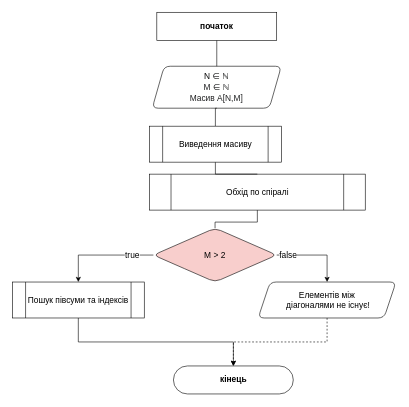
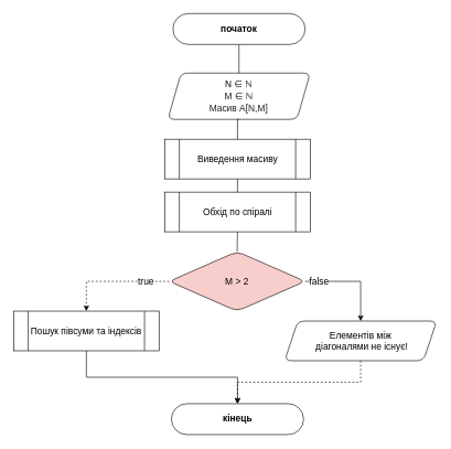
  <mxCell id="0" />
  <mxCell id="1" parent="0" />
  <mxCell id="2" value="&lt;span style=&quot;font-size: 14px ; background-color: rgb(255 , 255 , 255)&quot;&gt;N&lt;/span&gt;&lt;span style=&quot;font-size: 14px ; background-color: rgb(255 , 255 , 255)&quot;&gt;&amp;nbsp;&lt;/span&gt;&lt;span style=&quot;color: rgb(32 , 33 , 34) ; font-family: sans-serif ; font-size: 14px ; background-color: rgb(255 , 255 , 255)&quot;&gt;∈&amp;nbsp;&lt;/span&gt;&lt;span style=&quot;color: rgb(32, 33, 34); font-family: &amp;quot;nimbus roman no9 l&amp;quot;, &amp;quot;times new roman&amp;quot;, times, serif; font-size: 14px; background-color: rgb(255, 255, 255);&quot;&gt;ℕ&lt;/span&gt;&lt;span style=&quot;color: rgb(32 , 33 , 34) ; font-family: sans-serif ; font-size: 14px ; background-color: rgb(255 , 255 , 255)&quot;&gt;&lt;br style=&quot;font-size: 14px;&quot;&gt;M&lt;/span&gt;&amp;nbsp;&lt;span style=&quot;color: rgb(32, 33, 34); font-family: sans-serif; background-color: rgb(255, 255, 255); font-size: 14px;&quot;&gt;∈&amp;nbsp;&lt;/span&gt;&lt;span style=&quot;color: rgb(32, 33, 34); font-family: &amp;quot;nimbus roman no9 l&amp;quot;, &amp;quot;times new roman&amp;quot;, times, serif; font-size: 14px; background-color: rgb(255, 255, 255);&quot;&gt;ℕ&lt;br style=&quot;font-size: 14px;&quot;&gt;&lt;/span&gt;&lt;span style=&quot;color: rgb(32 , 33 , 34) ; font-family: sans-serif ; font-size: 14px ; background-color: rgb(255 , 255 , 255)&quot;&gt;Масив A[N,M]&lt;br style=&quot;font-size: 14px;&quot;&gt;&lt;/span&gt;" style="shape=parallelogram;perimeter=parallelogramPerimeter;whiteSpace=wrap;html=1;fixedSize=1;fontSize=14;rounded=1;" parent="1" vertex="1"><mxGeometry x="253.27" y="110" width="215.39" height="70" as="geometry" /></mxCell>
  <mxCell id="3" style="edgeStyle=orthogonalEdgeStyle;rounded=0;orthogonalLoop=1;jettySize=auto;html=1;exitX=0.5;exitY=1;exitDx=0;exitDy=0;endArrow=none;endFill=0;entryX=0.5;entryY=0;entryDx=0;entryDy=0;fontSize=14;" parent="1" source="2" target="10" edge="1"><mxGeometry x="130" y="170" as="geometry"><mxPoint x="120" y="240" as="targetPoint" /></mxGeometry></mxCell>
  <mxCell id="4" style="edgeStyle=orthogonalEdgeStyle;rounded=0;orthogonalLoop=1;jettySize=auto;html=1;exitX=0.5;exitY=1;exitDx=0;exitDy=0;entryX=0.5;entryY=0;entryDx=0;entryDy=0;fontSize=14;startArrow=none;startFill=0;endArrow=none;endFill=0;" parent="1" source="5" target="2" edge="1"><mxGeometry relative="1" as="geometry" /></mxCell>
- <mxCell id="5" value="&lt;b style=&quot;font-size: 14px;&quot;&gt;&lt;font style=&quot;font-size: 14px;&quot;&gt;початок&lt;/font&gt;&lt;/b&gt;" style="whiteSpace=wrap;html=1;arcSize=50;fontSize=14;rounded=0;" parent="1" vertex="1"><mxGeometry x="260.97" y="20" width="200" height="46.73" as="geometry" /></mxCell>
- <mxCell id="6" value="&lt;b style=&quot;font-size: 14px;&quot;&gt;&lt;font style=&quot;font-size: 14px;&quot;&gt;кінець&lt;/font&gt;&lt;/b&gt;" style="rounded=1;whiteSpace=wrap;html=1;arcSize=50;fontSize=14;" parent="1" vertex="1"><mxGeometry x="288.66" y="610" width="200" height="46.73" as="geometry" /></mxCell>
+ <mxCell id="5" value="&lt;b style=&quot;font-size: 14px;&quot;&gt;&lt;font style=&quot;font-size: 14px;&quot;&gt;початок&lt;/font&gt;&lt;/b&gt;" style="rounded=1;whiteSpace=wrap;html=1;arcSize=50;fontSize=14;" parent="1" vertex="1"><mxGeometry x="260.97" y="20" width="200" height="46.73" as="geometry" /></mxCell>
+ <mxCell id="6" value="&lt;b style=&quot;font-size: 14px;&quot;&gt;&lt;font style=&quot;font-size: 14px;&quot;&gt;кінець&lt;/font&gt;&lt;/b&gt;" style="rounded=1;whiteSpace=wrap;html=1;arcSize=50;fontSize=14;" parent="1" vertex="1"><mxGeometry x="258.66" y="610" width="200" height="46.73" as="geometry" /></mxCell>
  <mxCell id="7" style="edgeStyle=orthogonalEdgeStyle;rounded=0;orthogonalLoop=1;jettySize=auto;html=1;exitX=0.5;exitY=1;exitDx=0;exitDy=0;entryX=0.5;entryY=0;entryDx=0;entryDy=0;fontFamily=Helvetica;endArrow=none;endFill=0;fontSize=14;" edge="1" parent="1" source="8" target="13"><mxGeometry relative="1" as="geometry" /></mxCell>
- <mxCell id="8" value="&lt;font face=&quot;Helvetica&quot; style=&quot;font-size: 14px;&quot;&gt;Обхід по спіралі&lt;/font&gt;" style="shape=process;whiteSpace=wrap;html=1;backgroundOutline=1;labelBackgroundColor=#FFFFFF;fontFamily=Comic Sans MS;fontSize=14;" vertex="1" parent="1"><mxGeometry x="248.66" y="290" width="360" height="60" as="geometry" /></mxCell>
+ <mxCell id="8" value="&lt;font face=&quot;Helvetica&quot; style=&quot;font-size: 14px;&quot;&gt;Обхід по спіралі&lt;/font&gt;" style="shape=process;whiteSpace=wrap;html=1;backgroundOutline=1;labelBackgroundColor=#FFFFFF;fontFamily=Comic Sans MS;fontSize=14;" vertex="1" parent="1"><mxGeometry x="248.66" y="290" width="220" height="60" as="geometry" /></mxCell>
  <mxCell id="9" style="edgeStyle=orthogonalEdgeStyle;rounded=0;orthogonalLoop=1;jettySize=auto;html=1;exitX=0.5;exitY=1;exitDx=0;exitDy=0;entryX=0.5;entryY=0;entryDx=0;entryDy=0;fontFamily=Helvetica;endArrow=none;endFill=0;fontSize=14;" edge="1" parent="1" source="10" target="8"><mxGeometry relative="1" as="geometry" /></mxCell>
  <mxCell id="10" value="&lt;font face=&quot;Helvetica&quot; style=&quot;font-size: 14px;&quot;&gt;Виведення масиву&lt;/font&gt;" style="shape=process;whiteSpace=wrap;html=1;backgroundOutline=1;labelBackgroundColor=#FFFFFF;fontFamily=Comic Sans MS;fontSize=14;" vertex="1" parent="1"><mxGeometry x="248.66" y="210" width="220" height="60" as="geometry" /></mxCell>
- <mxCell id="11" value="true" style="edgeStyle=orthogonalEdgeStyle;rounded=0;orthogonalLoop=1;jettySize=auto;html=1;exitX=0;exitY=0.5;exitDx=0;exitDy=0;fontFamily=Helvetica;endArrow=classic;endFill=1;fontSize=14;startFill=0;entryX=0.5;entryY=0;entryDx=0;entryDy=0;" edge="1" parent="1" source="13" target="15"><mxGeometry x="-0.585" relative="1" as="geometry"><mxPoint x="240" y="500" as="targetPoint" /><mxPoint as="offset" /></mxGeometry></mxCell>
+ <mxCell id="11" value="true" style="edgeStyle=orthogonalEdgeStyle;rounded=0;orthogonalLoop=1;jettySize=auto;html=1;exitX=0;exitY=0.5;exitDx=0;exitDy=0;fontFamily=Helvetica;endArrow=classic;endFill=1;fontSize=14;startFill=0;entryX=0.5;entryY=0;entryDx=0;entryDy=0;dashed=1;" edge="1" parent="1" source="13" target="15"><mxGeometry x="-0.585" relative="1" as="geometry"><mxPoint x="240" y="500" as="targetPoint" /><mxPoint as="offset" /></mxGeometry></mxCell>
  <mxCell id="12" value="false" style="edgeStyle=orthogonalEdgeStyle;rounded=0;orthogonalLoop=1;jettySize=auto;html=1;exitX=1;exitY=0.5;exitDx=0;exitDy=0;entryX=0.5;entryY=0;entryDx=0;entryDy=0;fontFamily=Helvetica;endArrow=classic;endFill=1;fontSize=14;startFill=0;" edge="1" parent="1" source="13" target="17"><mxGeometry x="-0.705" relative="1" as="geometry"><mxPoint as="offset" /></mxGeometry></mxCell>
  <mxCell id="13" value="M &amp;gt; 2" style="rhombus;whiteSpace=wrap;html=1;verticalAlign=middle;flipV=1;rounded=1;fontSize=14;fillColor=#f8cecc;" vertex="1" parent="1"><mxGeometry x="255.27" y="380" width="205.7" height="90" as="geometry" /></mxCell>
  <mxCell id="14" style="edgeStyle=orthogonalEdgeStyle;rounded=0;orthogonalLoop=1;jettySize=auto;html=1;exitX=0.5;exitY=1;exitDx=0;exitDy=0;fontFamily=Helvetica;fontSize=14;endArrow=classic;endFill=1;" edge="1" parent="1" source="15" target="6"><mxGeometry relative="1" as="geometry" /></mxCell>
  <mxCell id="15" value="&lt;font face=&quot;Helvetica&quot; style=&quot;font-size: 14px;&quot;&gt;Пошук півсуми та індексів&lt;/font&gt;" style="shape=process;whiteSpace=wrap;html=1;backgroundOutline=1;labelBackgroundColor=#FFFFFF;fontFamily=Comic Sans MS;fontSize=14;" vertex="1" parent="1"><mxGeometry x="20" y="470" width="220" height="60" as="geometry" /></mxCell>
  <mxCell id="16" style="edgeStyle=orthogonalEdgeStyle;rounded=0;orthogonalLoop=1;jettySize=auto;html=1;exitX=0.5;exitY=1;exitDx=0;exitDy=0;entryX=0.5;entryY=0;entryDx=0;entryDy=0;fontFamily=Helvetica;fontSize=14;endArrow=classic;endFill=1;dashed=1;" edge="1" parent="1" source="17" target="6"><mxGeometry relative="1" as="geometry" /></mxCell>
- <mxCell id="17" value="Eлементiв мiж&lt;br style=&quot;font-size: 14px;&quot;&gt;&amp;nbsp;дiагоналями не iснує!" style="shape=parallelogram;perimeter=parallelogramPerimeter;whiteSpace=wrap;html=1;fixedSize=1;fontSize=14;rounded=1;" vertex="1" parent="1"><mxGeometry x="430" y="470" width="230" height="60" as="geometry" /></mxCell>
+ <mxCell id="17" value="Eлементiв мiж&lt;br style=&quot;font-size: 14px;&quot;&gt;&amp;nbsp;дiагоналями не iснує!" style="shape=parallelogram;perimeter=parallelogramPerimeter;whiteSpace=wrap;html=1;fixedSize=1;fontSize=14;rounded=1;" vertex="1" parent="1"><mxGeometry x="430" y="485" width="230" height="60" as="geometry" /></mxCell>
